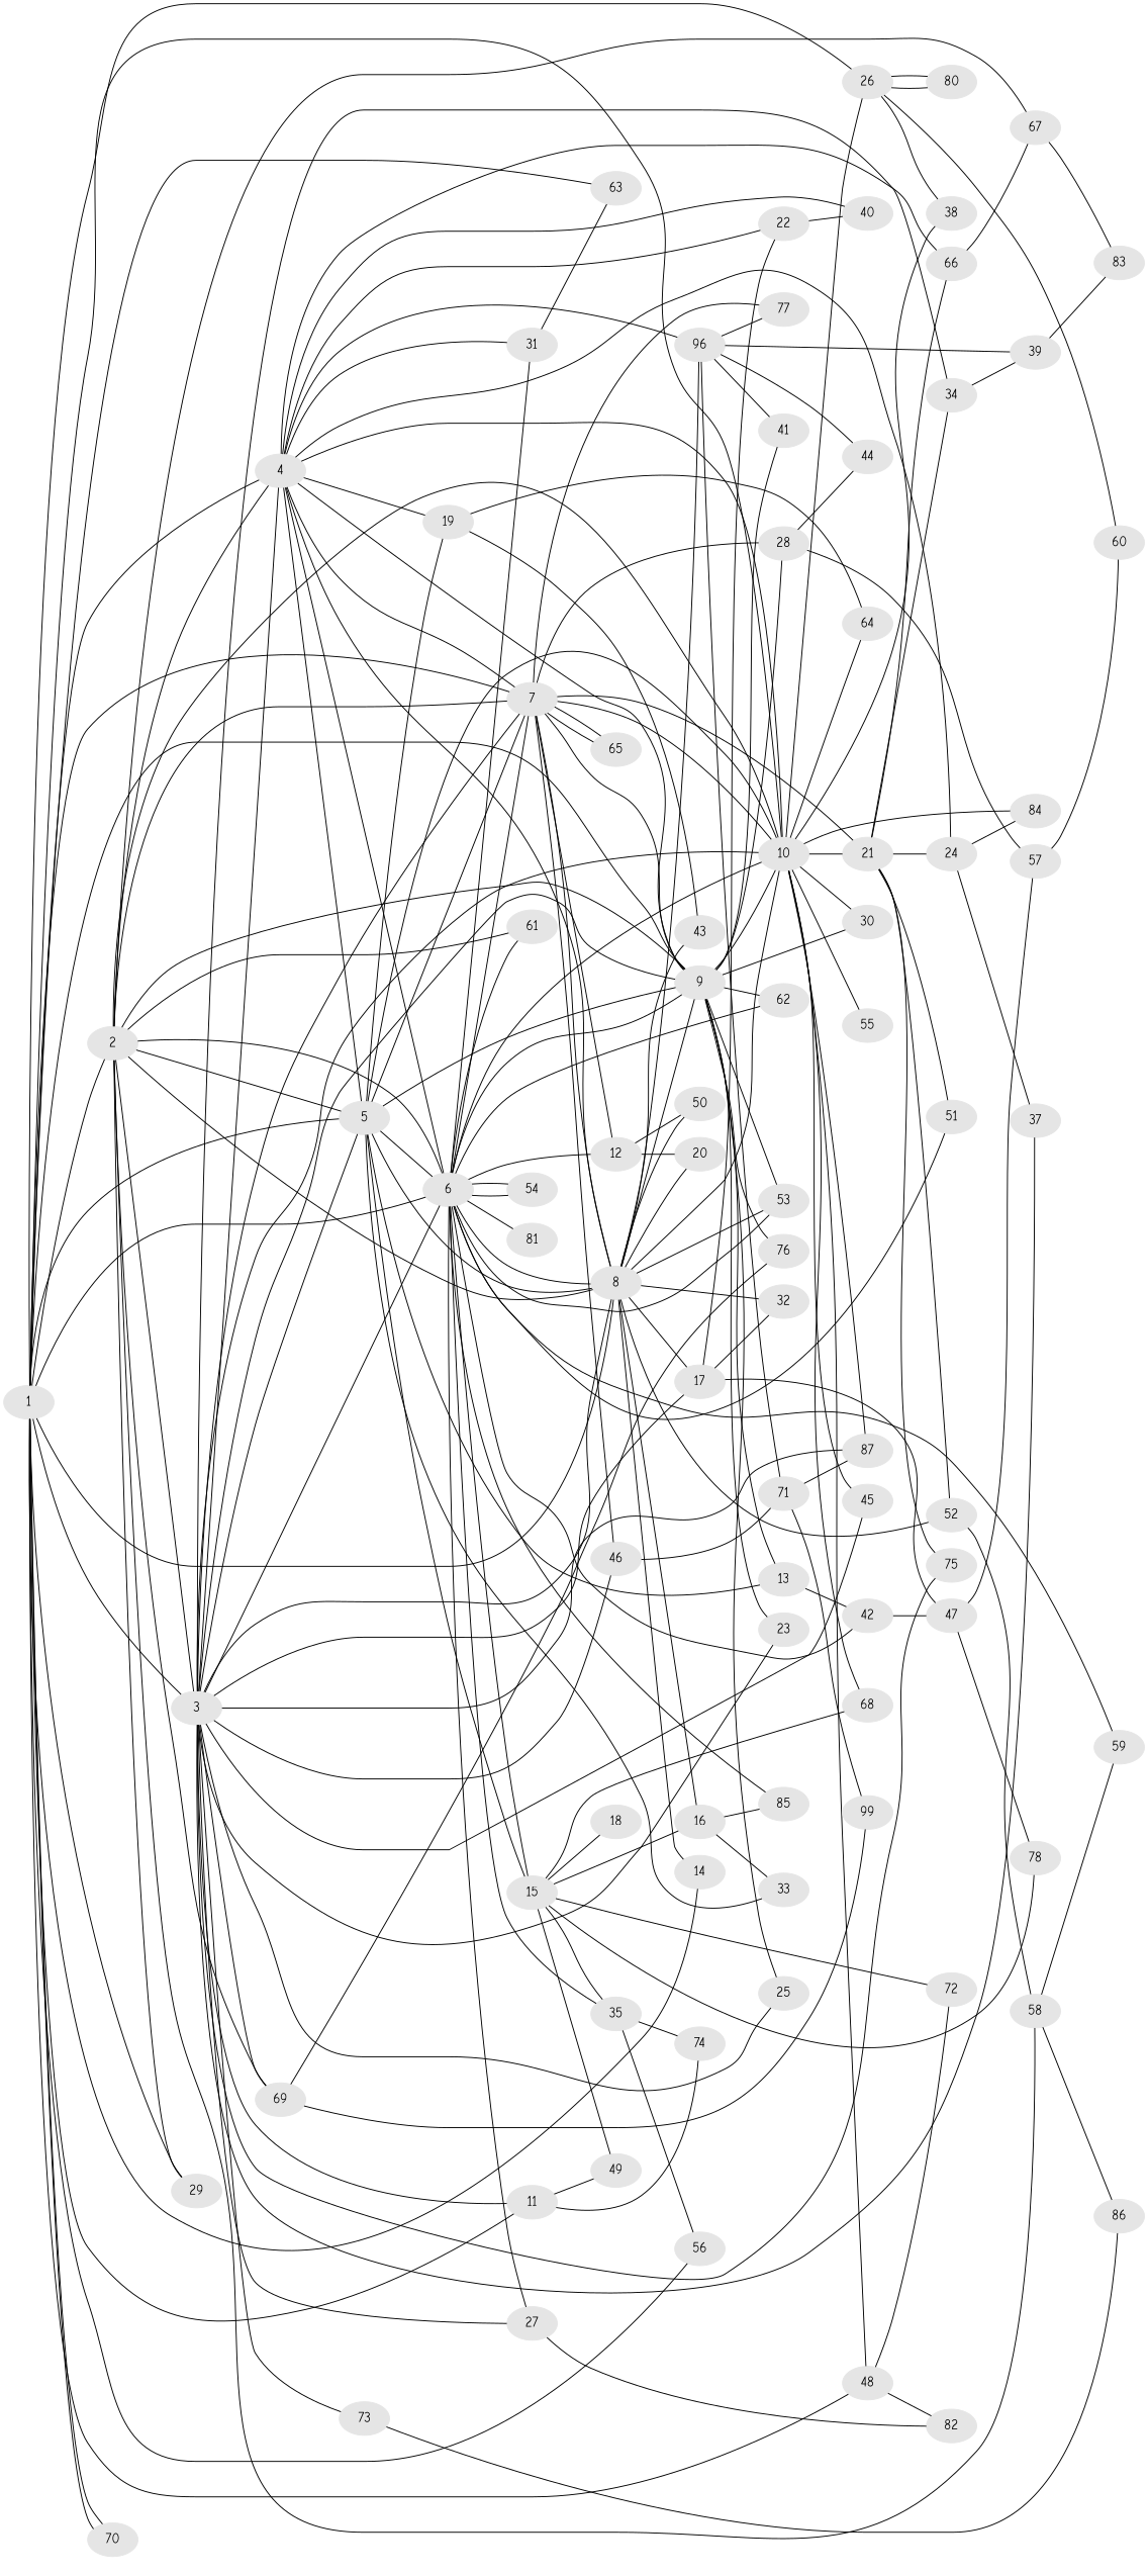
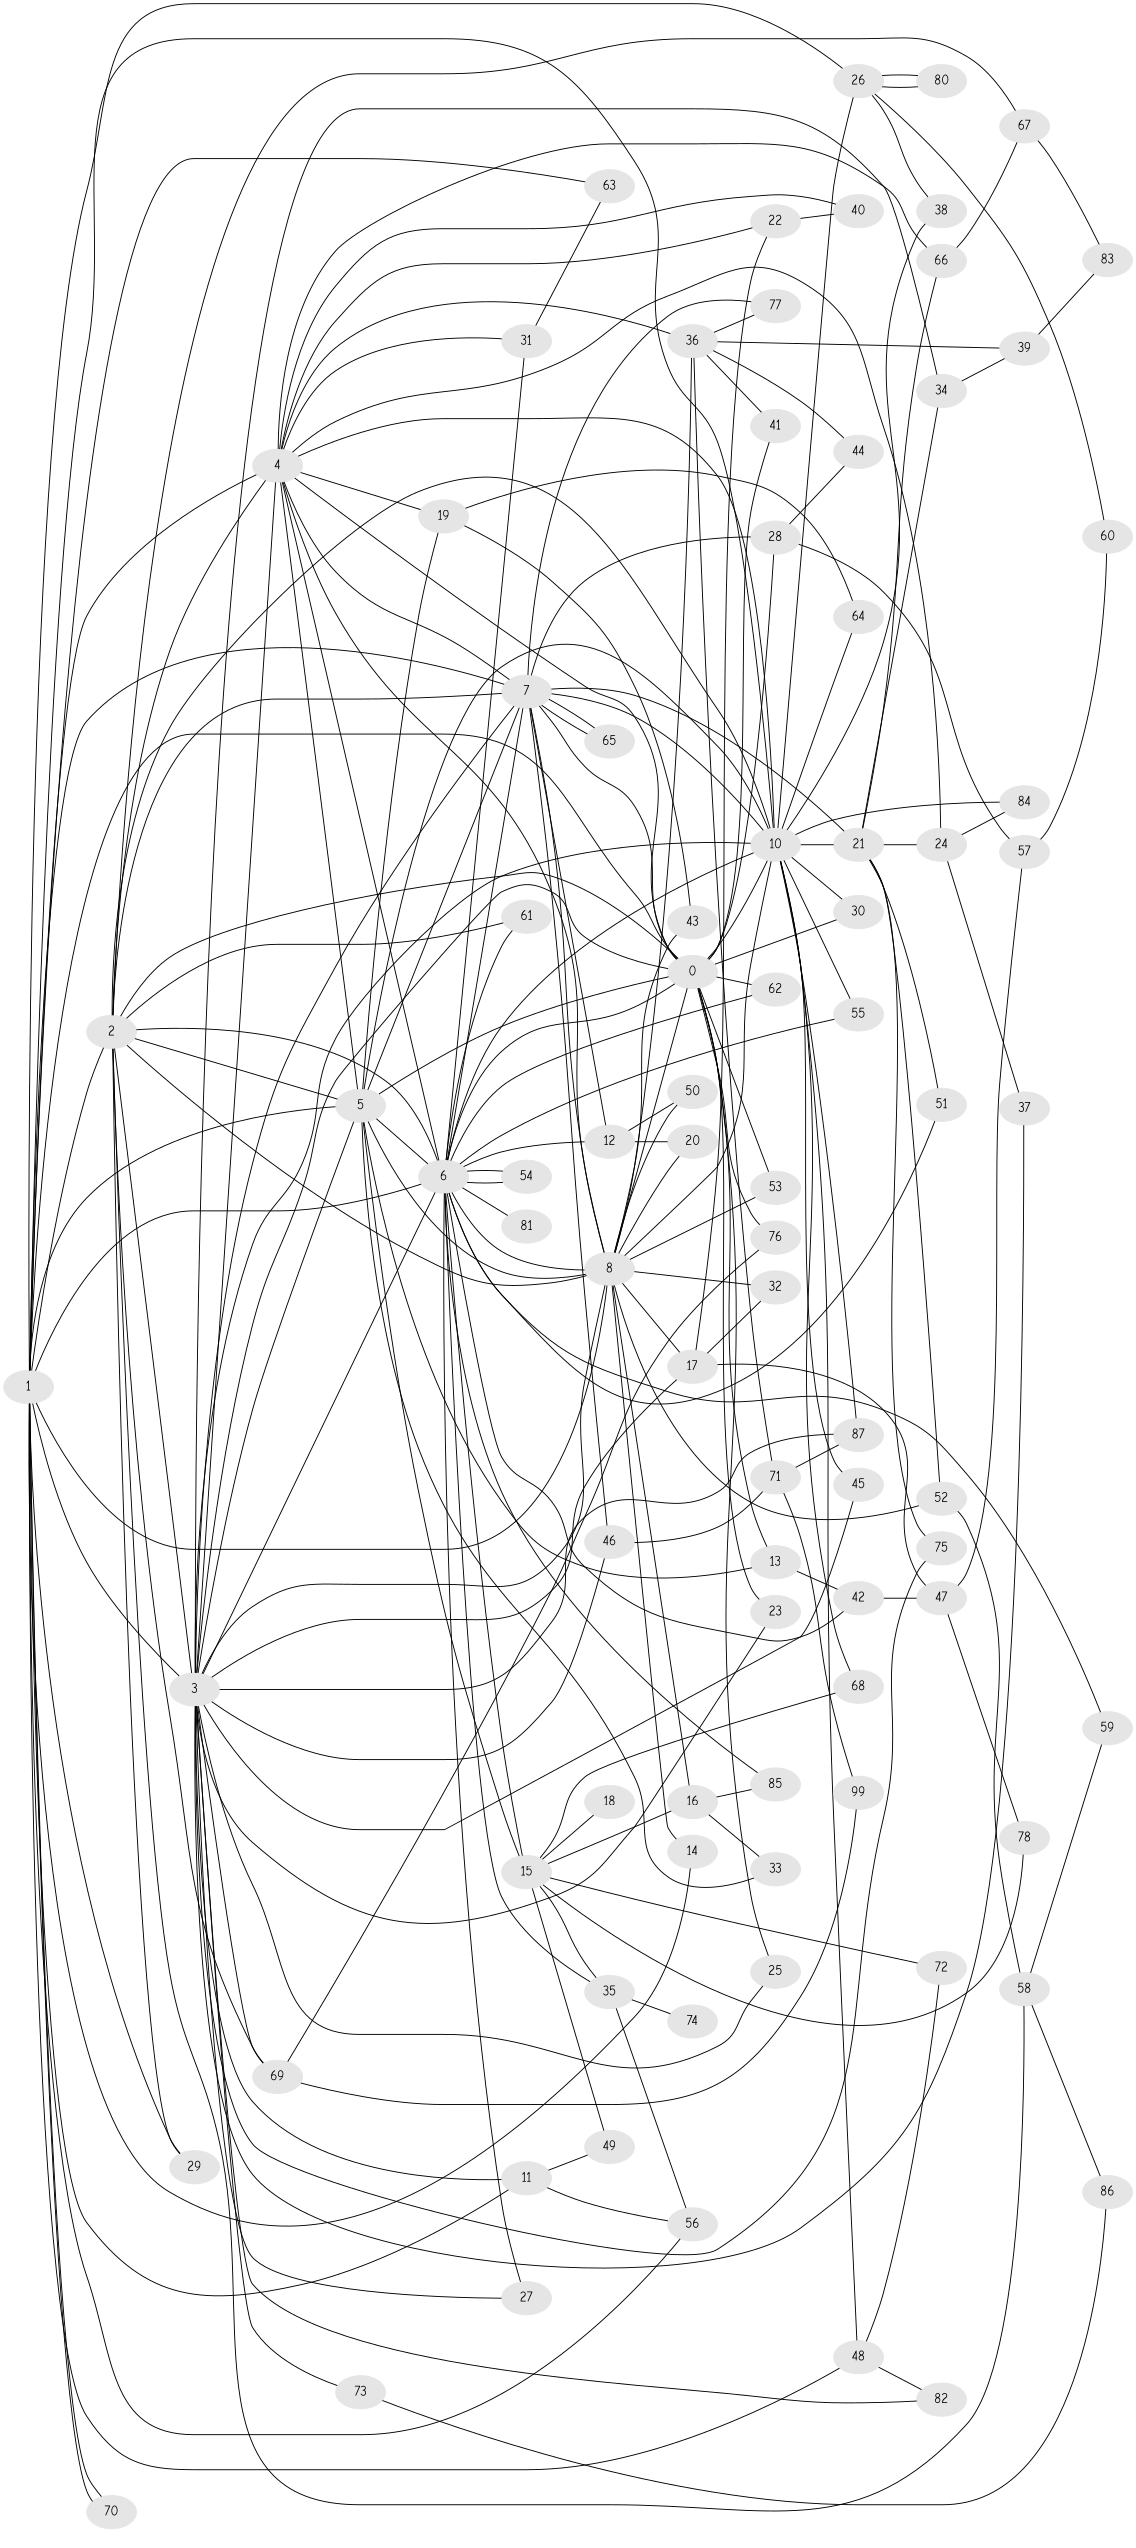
  graph {
    fontname="Comic Neue"
    rankdir=LR
    node [color=gray90 fontname="Comic Neue" style=filled]
    edge [fontname="Comic Neue"]
    1
    2
    3
    4
    5
    6
    7
    8
-   9
+   9 [label=0]
    10
    11
    14
    26
    29
    48
    56
    63
    70
    58
    61
    67
    69
    17
    23
    25
    27
    34
    37
    45
    46
    73
    75
    82
    87
    19
    22
    24
    31
-   36 [label=96]
+   36
    40
    66
    13
    15
    33
    12
    35
    42
    51
    54
    55
    59
    62
    81
    85
    21
    28
    65
    77
    16
    20
    32
    43
    50
    52
    53
    30
    41
    76
    38
    64
    68
    84
    49
    74
    60
    80
    72
    86
    83
    n80 [label=99]
    47
    39
    71
    44
    18
    78
    57
    1 -- 2
    1 -- 3
    1 -- 4
    1 -- 5
    1 -- 6
    1 -- 7
    1 -- 8
    1 -- 9
    1 -- 10
    1 -- 11
    1 -- 14
    1 -- 26
    1 -- 29
    1 -- 48
    1 -- 56
    1 -- 63
    1 -- 70
    1 -- 70
    2 -- 3
    2 -- 4
    2 -- 5
    2 -- 6
    2 -- 7
    2 -- 8
    2 -- 9
    2 -- 10
    2 -- 29
    2 -- 58
    2 -- 61
    2 -- 67
    2 -- 69
    3 -- 4
    3 -- 5
    3 -- 6
    3 -- 7
    3 -- 8
    3 -- 9
    3 -- 10
    3 -- 11
    3 -- 69
    3 -- 17
    3 -- 23
    3 -- 25
    3 -- 27
    3 -- 34
    3 -- 37
    3 -- 45
    3 -- 46
    3 -- 73
    3 -- 75
-   27 -- 82
+   3 -- 82
    3 -- 87
    4 -- 5
    4 -- 6
    4 -- 7
    4 -- 8
    4 -- 9
    4 -- 10
    4 -- 19
    4 -- 22
    4 -- 24
    4 -- 31
    4 -- 36
    4 -- 40
    4 -- 66
    5 -- 6
    5 -- 7
    5 -- 8
    5 -- 9
    5 -- 10
    5 -- 19
    5 -- 13
    5 -- 15
    5 -- 33
    6 -- 7
    6 -- 8
    6 -- 9
    6 -- 10
    6 -- 61
    6 -- 27
    6 -- 31
    6 -- 15
    6 -- 12
    6 -- 35
    6 -- 42
    6 -- 51
    6 -- 54
    6 -- 54
-   6 -- 53
+   6 -- 55
    6 -- 59
    6 -- 62
    6 -- 81
    6 -- 85
    7 -- 8
    7 -- 9
    7 -- 10
    7 -- 46
    7 -- 12
    7 -- 21
    7 -- 28
    7 -- 65
    7 -- 65
    7 -- 77
    8 -- 9
    8 -- 10
    8 -- 14
    8 -- 17
    8 -- 36
    8 -- 16
    8 -- 20
    8 -- 32
    8 -- 43
    8 -- 50
    8 -- 52
    8 -- 53
    9 -- 10
    9 -- 23
    9 -- 25
    9 -- 13
    9 -- 62
    9 -- 28
    9 -- 53
    9 -- 30
    9 -- 41
    9 -- 76
    10 -- 26
    10 -- 48
    10 -- 45
    10 -- 87
    10 -- 55
    10 -- 21
    10 -- 30
    10 -- 38
    10 -- 64
    10 -- 68
    10 -- 84
    11 -- 49
-   11 -- 74
+   11 -- 56
    26 -- 38
    26 -- 60
    26 -- 80
    26 -- 80
    48 -- 82
    48 -- 72
    58 -- 59
    58 -- 86
    67 -- 83
    69 -- 76
    69 -- n80
    17 -- 22
    17 -- 32
    17 -- 47
    34 -- 39
    46 -- 71
    73 -- 86
    19 -- 43
    19 -- 64
    22 -- 40
    24 -- 37
    24 -- 84
    31 -- 63
    36 -- 77
    36 -- 41
    36 -- 39
    36 -- 71
    36 -- 44
    66 -- 67
    13 -- 42
    15 -- 35
    15 -- 16
    15 -- 68
    15 -- 49
    15 -- 72
    15 -- 18
    15 -- 78
    12 -- 20
    12 -- 50
    35 -- 56
    35 -- 74
    42 -- 47
    21 -- 34
    21 -- 75
    21 -- 24
    21 -- 66
    21 -- 51
    21 -- 52
    28 -- 44
    28 -- 57
    16 -- 33
    16 -- 85
    52 -- 58
    47 -- 78
    47 -- 57
    39 -- 83
    71 -- 87
    71 -- n80
    57 -- 60
  }
